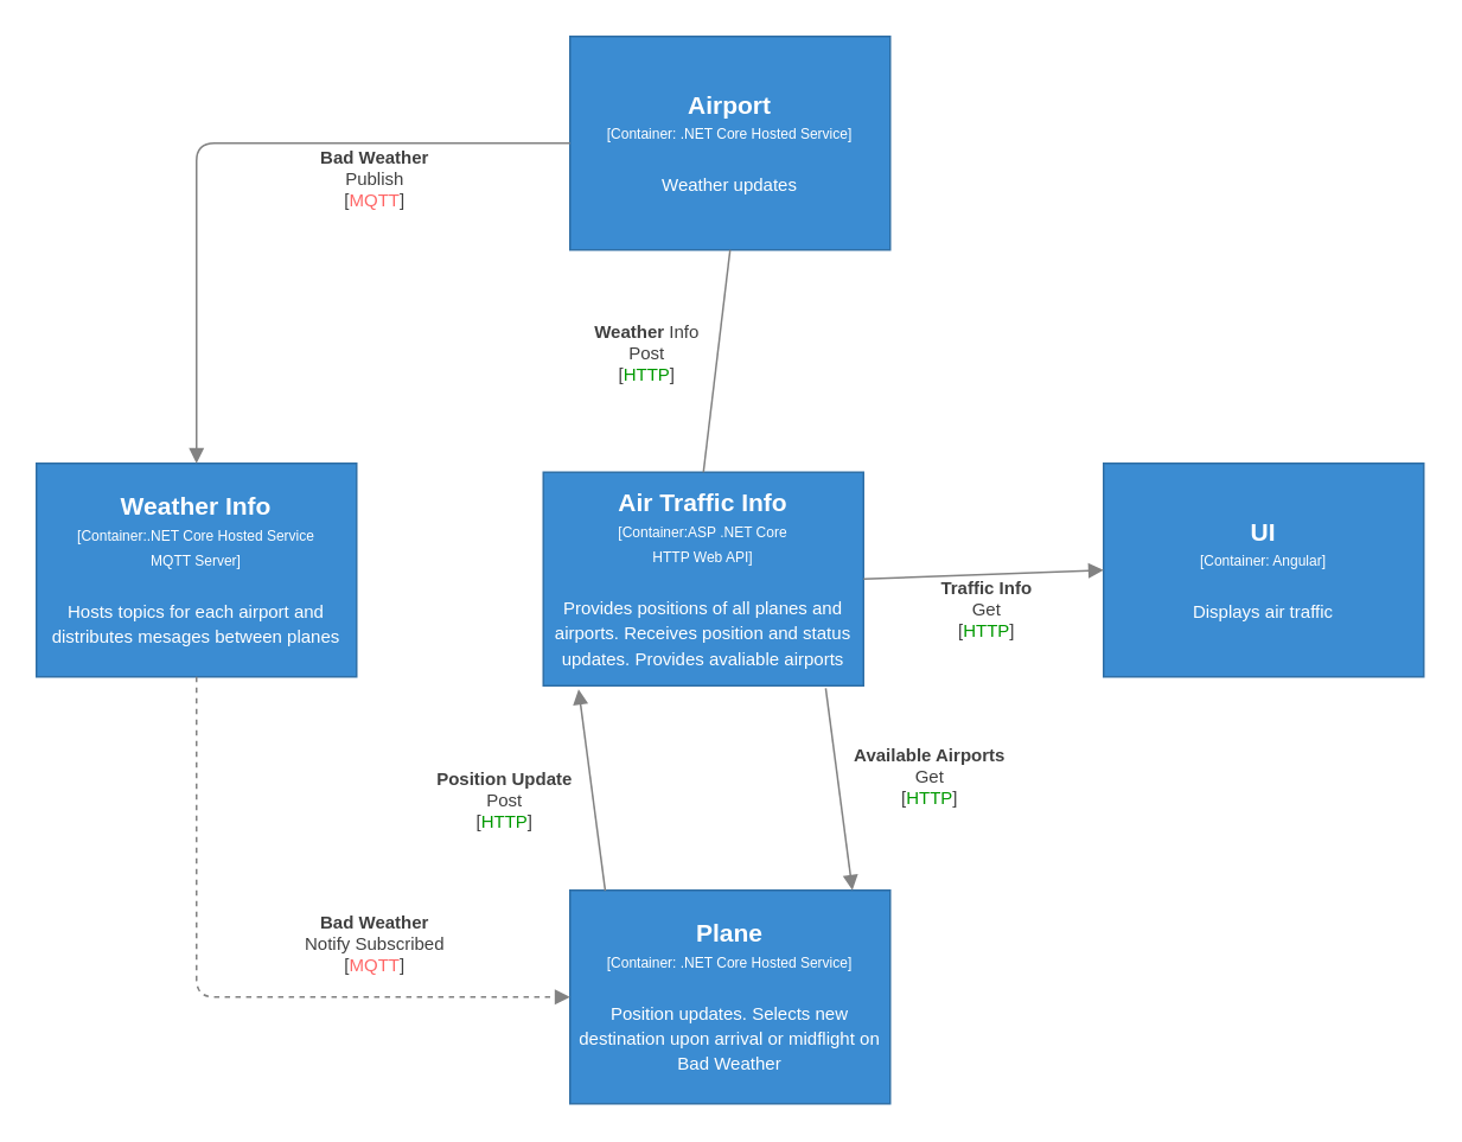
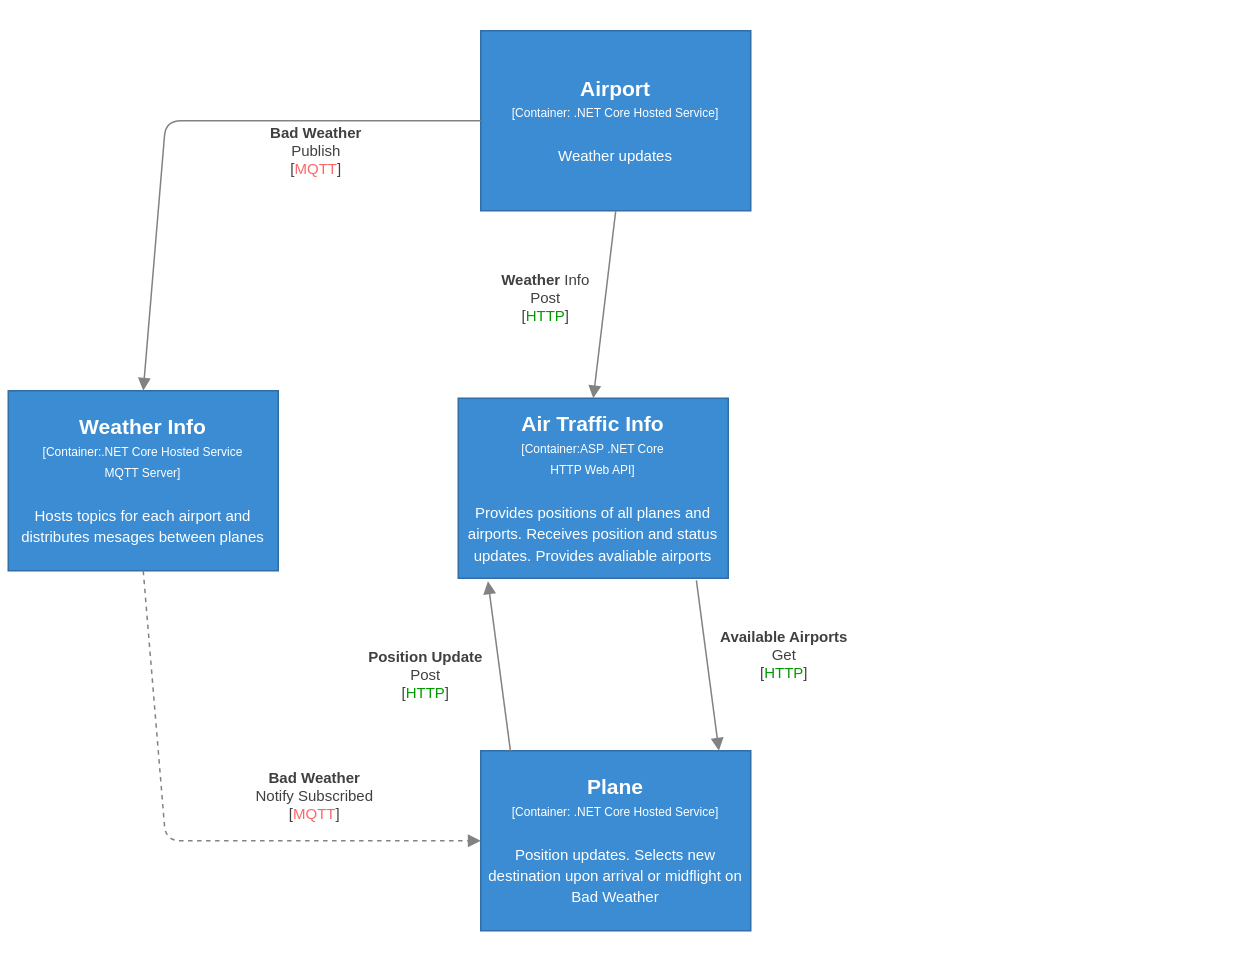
  <mxCell id="0" value="" />
  <mxCell id="1" parent="0" />
- <mxCell id="2" value="&lt;div&gt;&lt;span style=&quot;font-size: 14px&quot;&gt;&lt;b&gt;Weather Info&lt;/b&gt;&lt;/span&gt;&lt;/div&gt;&lt;div&gt;&lt;span style=&quot;font-size: 8px&quot;&gt;[Container:.NET Core Hosted Service&lt;br&gt;MQTT Server]&lt;/span&gt;&lt;/div&gt;&lt;div&gt;&lt;span style=&quot;font-size: 8px&quot;&gt;&lt;br&gt;&lt;/span&gt;&lt;/div&gt;&lt;div&gt;&lt;font size=&quot;1&quot;&gt;Hosts topics for each airport and distributes mesages between planes &lt;br&gt;&lt;/font&gt;&lt;/div&gt;" style="rounded=0;whiteSpace=wrap;html=1;fillColor=#3B8CD2;fontColor=#FFFFFF;strokeColor=#2F6FA6;resizable=0;" vertex="1" parent="1"><mxGeometry x="20" y="260" width="180" height="120" as="geometry" /></mxCell>
+ <mxCell id="2" value="&lt;div&gt;&lt;span style=&quot;font-size: 14px&quot;&gt;&lt;b&gt;Weather Info&lt;/b&gt;&lt;/span&gt;&lt;/div&gt;&lt;div&gt;&lt;span style=&quot;font-size: 8px&quot;&gt;[Container:.NET Core Hosted Service&lt;br&gt;MQTT Server]&lt;/span&gt;&lt;/div&gt;&lt;div&gt;&lt;span style=&quot;font-size: 8px&quot;&gt;&lt;br&gt;&lt;/span&gt;&lt;/div&gt;&lt;div&gt;&lt;font size=&quot;1&quot;&gt;Hosts topics for each airport and distributes mesages between planes &lt;br&gt;&lt;/font&gt;&lt;/div&gt;" style="rounded=0;whiteSpace=wrap;html=1;fillColor=#3B8CD2;fontColor=#FFFFFF;strokeColor=#2F6FA6;resizable=0;" vertex="1" parent="1"><mxGeometry x="5" y="260" width="180" height="120" as="geometry" /></mxCell>
  <mxCell id="3" value="&lt;div&gt;&lt;span style=&quot;font-size: 14px&quot;&gt;&lt;b&gt;Air Traffic Info&lt;br&gt;&lt;/b&gt;&lt;/span&gt;&lt;/div&gt;&lt;div&gt;&lt;span style=&quot;font-size: 8px&quot;&gt;[Container:ASP .NET Core &lt;br&gt;&lt;/span&gt;&lt;/div&gt;&lt;div&gt;&lt;span style=&quot;font-size: 8px&quot;&gt;HTTP Web API]&lt;/span&gt;&lt;/div&gt;&lt;div&gt;&lt;span style=&quot;font-size: 8px&quot;&gt;&lt;br&gt;&lt;/span&gt;&lt;/div&gt;&lt;div&gt;&lt;font size=&quot;1&quot;&gt;Provides positions of all planes and airports. Receives position and status updates. Provides avaliable airports&lt;br&gt;&lt;/font&gt;&lt;/div&gt;" style="rounded=0;whiteSpace=wrap;html=1;fillColor=#3B8CD2;fontColor=#FFFFFF;strokeColor=#2F6FA6;resizable=0;" vertex="1" parent="1"><mxGeometry x="305" y="265" width="180" height="120" as="geometry" /></mxCell>
- <mxCell id="4" value="&lt;div&gt;&lt;span style=&quot;font-size: 14px&quot;&gt;&lt;b&gt;UI&lt;/b&gt;&lt;/span&gt;&lt;/div&gt;&lt;div&gt;&lt;span style=&quot;font-size: 8px&quot;&gt;[Container: Angular]&lt;/span&gt;&lt;/div&gt;&lt;div&gt;&lt;span style=&quot;font-size: 8px&quot;&gt;&lt;br&gt;&lt;/span&gt;&lt;/div&gt;&lt;div&gt;&lt;font size=&quot;1&quot;&gt;Displays air traffic&lt;br&gt;&lt;/font&gt;&lt;/div&gt;" style="rounded=0;whiteSpace=wrap;html=1;fillColor=#3B8CD2;fontColor=#FFFFFF;strokeColor=#2F6FA6;resizable=0;" vertex="1" parent="1"><mxGeometry x="620" y="260" width="180" height="120" as="geometry" /></mxCell>
  <mxCell id="5" value="&lt;div&gt;&lt;span style=&quot;font-size: 14px&quot;&gt;&lt;b&gt;Plane&lt;/b&gt;&lt;/span&gt;&lt;/div&gt;&lt;div&gt;&lt;span style=&quot;font-size: 8px&quot;&gt;[Container: .NET Core Hosted Service]&lt;/span&gt;&lt;/div&gt;&lt;div&gt;&lt;span style=&quot;font-size: 8px&quot;&gt;&lt;br&gt;&lt;/span&gt;&lt;/div&gt;&lt;div&gt;&lt;font size=&quot;1&quot;&gt;Position updates. Selects new destination upon arrival or midflight on &lt;/font&gt;&lt;br&gt;&lt;font size=&quot;1&quot;&gt;&lt;font size=&quot;1&quot;&gt;Bad Weather &lt;/font&gt;&lt;/font&gt;&lt;/div&gt;" style="rounded=0;whiteSpace=wrap;html=1;fillColor=#3B8CD2;fontColor=#FFFFFF;strokeColor=#2F6FA6;resizable=0;" vertex="1" parent="1"><mxGeometry x="320" y="500" width="180" height="120" as="geometry" /></mxCell>
  <mxCell id="6" value="&lt;div&gt;&lt;span style=&quot;font-size: 14px&quot;&gt;&lt;b&gt;Airport&lt;/b&gt;&lt;/span&gt;&lt;/div&gt;&lt;div&gt;&lt;span style=&quot;font-size: 8px&quot;&gt;[Container: .NET Core Hosted Service]&lt;/span&gt;&lt;/div&gt;&lt;div&gt;&lt;span style=&quot;font-size: 8px&quot;&gt;&lt;br&gt;&lt;/span&gt;&lt;/div&gt;&lt;div&gt;&lt;font size=&quot;1&quot;&gt;Weather updates&lt;br&gt;&lt;/font&gt;&lt;/div&gt;" style="rounded=0;whiteSpace=wrap;html=1;fillColor=#3B8CD2;fontColor=#FFFFFF;strokeColor=#2F6FA6;resizable=0;" vertex="1" parent="1"><mxGeometry x="320" y="20" width="180" height="120" as="geometry" /></mxCell>
- <mxCell id="7" value="&lt;span style=&quot;font-size: 10px&quot;&gt;&lt;b&gt;Weather&lt;/b&gt; Info&lt;br&gt;&lt;/span&gt;&lt;div&gt;&lt;span style=&quot;font-size: 10px&quot;&gt;Post&lt;br&gt;&lt;/span&gt;&lt;/div&gt;&lt;div&gt;&lt;span style=&quot;font-size: 10px&quot;&gt;[&lt;font color=&quot;#009900&quot;&gt;HTTP&lt;/font&gt;]&lt;/span&gt;&lt;/div&gt;&lt;div&gt;&lt;span style=&quot;font-size: 10px&quot;&gt;&lt;/span&gt;&lt;/div&gt;" style="endArrow=none;html=1;fontSize=10;fontColor=#404040;strokeWidth=1;endFill=1;strokeColor=#828282;elbow=vertical;exitX=0.5;exitY=1;exitDx=0;exitDy=0;entryX=0.5;entryY=0;entryDx=0;entryDy=0;" edge="1" parent="1" source="6" target="3"><mxGeometry y="-40" width="50" height="50" relative="1" as="geometry"><mxPoint x="290" y="200" as="sourcePoint" /><mxPoint x="490" y="200" as="targetPoint" /><mxPoint as="offset" /></mxGeometry></mxCell>
+ <mxCell id="7" value="&lt;span style=&quot;font-size: 10px&quot;&gt;&lt;b&gt;Weather&lt;/b&gt; Info&lt;br&gt;&lt;/span&gt;&lt;div&gt;&lt;span style=&quot;font-size: 10px&quot;&gt;Post&lt;br&gt;&lt;/span&gt;&lt;/div&gt;&lt;div&gt;&lt;span style=&quot;font-size: 10px&quot;&gt;[&lt;font color=&quot;#009900&quot;&gt;HTTP&lt;/font&gt;]&lt;/span&gt;&lt;/div&gt;&lt;div&gt;&lt;span style=&quot;font-size: 10px&quot;&gt;&lt;/span&gt;&lt;/div&gt;" style="endArrow=block;html=1;fontSize=10;fontColor=#404040;strokeWidth=1;endFill=1;strokeColor=#828282;elbow=vertical;exitX=0.5;exitY=1;exitDx=0;exitDy=0;entryX=0.5;entryY=0;entryDx=0;entryDy=0;" edge="1" parent="1" source="6" target="3"><mxGeometry y="-40" width="50" height="50" relative="1" as="geometry"><mxPoint x="290" y="200" as="sourcePoint" /><mxPoint x="490" y="200" as="targetPoint" /><mxPoint as="offset" /></mxGeometry></mxCell>
  <mxCell id="8" value="&lt;span style=&quot;font-size: 10px&quot;&gt;&lt;b&gt;Available Airports&lt;/b&gt;&lt;br&gt;&lt;/span&gt;&lt;div&gt;&lt;span style=&quot;font-size: 10px&quot;&gt;Get&lt;br&gt;&lt;/span&gt;&lt;/div&gt;&lt;div&gt;&lt;span style=&quot;font-size: 10px&quot;&gt;[&lt;font color=&quot;#009900&quot;&gt;HTTP&lt;/font&gt;]&lt;/span&gt;&lt;/div&gt;&lt;div&gt;&lt;span style=&quot;font-size: 10px&quot;&gt;&lt;/span&gt;&lt;/div&gt;" style="endArrow=block;html=1;fontSize=10;fontColor=#404040;strokeWidth=1;endFill=1;strokeColor=#828282;elbow=vertical;exitX=0.882;exitY=1.012;exitDx=0;exitDy=0;exitPerimeter=0;entryX=0.882;entryY=0;entryDx=0;entryDy=0;entryPerimeter=0;" edge="1" parent="1" source="3" target="5"><mxGeometry x="-0.012" y="51" width="50" height="50" relative="1" as="geometry"><mxPoint x="390" y="410" as="sourcePoint" /><mxPoint x="590" y="410" as="targetPoint" /><mxPoint as="offset" /></mxGeometry></mxCell>
  <mxCell id="9" value="&lt;div&gt;&lt;span style=&quot;font-size: 10px&quot;&gt;&lt;b&gt;Position Update&lt;br&gt;&lt;/b&gt;&lt;/span&gt;&lt;/div&gt;&lt;div&gt;&lt;span style=&quot;font-size: 10px&quot;&gt;Post&lt;br&gt;&lt;/span&gt;&lt;/div&gt;&lt;div&gt;&lt;span style=&quot;font-size: 10px&quot;&gt;[&lt;font color=&quot;#009900&quot;&gt;HTTP&lt;/font&gt;]&lt;/span&gt;&lt;/div&gt;&lt;div&gt;&lt;span style=&quot;font-size: 10px&quot;&gt;&lt;/span&gt;&lt;/div&gt;" style="endArrow=block;html=1;fontSize=10;fontColor=#404040;strokeWidth=1;endFill=1;strokeColor=#828282;elbow=vertical;exitX=0.11;exitY=0.002;exitDx=0;exitDy=0;exitPerimeter=0;entryX=0.11;entryY=1.017;entryDx=0;entryDy=0;entryPerimeter=0;" edge="1" parent="1" source="5" target="3"><mxGeometry x="0.019" y="50" width="50" height="50" relative="1" as="geometry"><mxPoint x="220" y="440" as="sourcePoint" /><mxPoint x="420" y="440" as="targetPoint" /><mxPoint as="offset" /></mxGeometry></mxCell>
- <mxCell id="10" value="&lt;span style=&quot;font-size: 10px&quot;&gt;&lt;b&gt;Traffic Info&lt;/b&gt;&lt;br&gt;&lt;/span&gt;&lt;div&gt;&lt;span style=&quot;font-size: 10px&quot;&gt;Get&lt;br&gt;&lt;/span&gt;&lt;/div&gt;&lt;div&gt;&lt;span style=&quot;font-size: 10px&quot;&gt;[&lt;font color=&quot;#009900&quot;&gt;HTTP&lt;/font&gt;]&lt;/span&gt;&lt;/div&gt;&lt;div&gt;&lt;span style=&quot;font-size: 10px&quot;&gt;&lt;/span&gt;&lt;/div&gt;" style="endArrow=block;html=1;fontSize=10;fontColor=#404040;strokeWidth=1;endFill=1;strokeColor=#828282;elbow=vertical;exitX=1;exitY=0.5;exitDx=0;exitDy=0;entryX=0;entryY=0.5;entryDx=0;entryDy=0;" edge="1" parent="1" source="3" target="4"><mxGeometry y="-20" width="50" height="50" relative="1" as="geometry"><mxPoint x="600" y="540" as="sourcePoint" /><mxPoint x="800" y="540" as="targetPoint" /><mxPoint as="offset" /></mxGeometry></mxCell>
  <mxCell id="11" value="&lt;div&gt;&lt;span style=&quot;font-size: 10px&quot;&gt;&lt;b&gt;Bad Weather&lt;/b&gt;&lt;br&gt;&lt;/span&gt;&lt;/div&gt;&lt;div&gt;Notify Subscribed&lt;br&gt;&lt;span style=&quot;font-size: 10px&quot;&gt;&lt;/span&gt;&lt;/div&gt;&lt;div&gt;&lt;span style=&quot;font-size: 10px&quot;&gt;&lt;/span&gt;&lt;/div&gt;&lt;span style=&quot;font-size: 10px&quot;&gt;[&lt;font color=&quot;#FF6666&quot;&gt;MQTT&lt;/font&gt;]&lt;br&gt;&lt;/span&gt;" style="endArrow=block;html=1;fontSize=10;fontColor=#404040;strokeWidth=1;endFill=1;strokeColor=#828282;elbow=vertical;exitX=0.5;exitY=1;exitDx=0;exitDy=0;entryX=0;entryY=0.5;entryDx=0;entryDy=0;dashed=1;" edge="1" parent="1" source="2" target="5"><mxGeometry x="0.436" y="30" width="50" height="50" relative="1" as="geometry"><mxPoint x="70" y="524" as="sourcePoint" /><mxPoint x="270" y="524" as="targetPoint" /><mxPoint as="offset" /><Array as="points"><mxPoint x="110" y="560" /></Array></mxGeometry></mxCell>
  <mxCell id="12" value="&lt;div&gt;&lt;span style=&quot;font-size: 10px&quot;&gt;&lt;b&gt;Bad Weather&lt;/b&gt;&lt;br&gt;&lt;/span&gt;&lt;/div&gt;&lt;div&gt;Publish&lt;br&gt;&lt;span style=&quot;font-size: 10px&quot;&gt;&lt;/span&gt;&lt;/div&gt;&lt;div&gt;&lt;span style=&quot;font-size: 10px&quot;&gt;&lt;/span&gt;&lt;/div&gt;&lt;span style=&quot;font-size: 10px&quot;&gt;[&lt;font color=&quot;#FF6666&quot;&gt;MQTT&lt;/font&gt;]&lt;br&gt;&lt;/span&gt;" style="endArrow=block;html=1;fontSize=10;fontColor=#404040;strokeWidth=1;endFill=1;strokeColor=#828282;elbow=vertical;exitX=0;exitY=0.5;exitDx=0;exitDy=0;entryX=0.5;entryY=0;entryDx=0;entryDy=0;" edge="1" parent="1" source="6" target="2"><mxGeometry x="-0.436" y="20" width="50" height="50" relative="1" as="geometry"><mxPoint x="50" y="110" as="sourcePoint" /><mxPoint x="250" y="110" as="targetPoint" /><mxPoint as="offset" /><Array as="points"><mxPoint x="110" y="80" /></Array></mxGeometry></mxCell>
